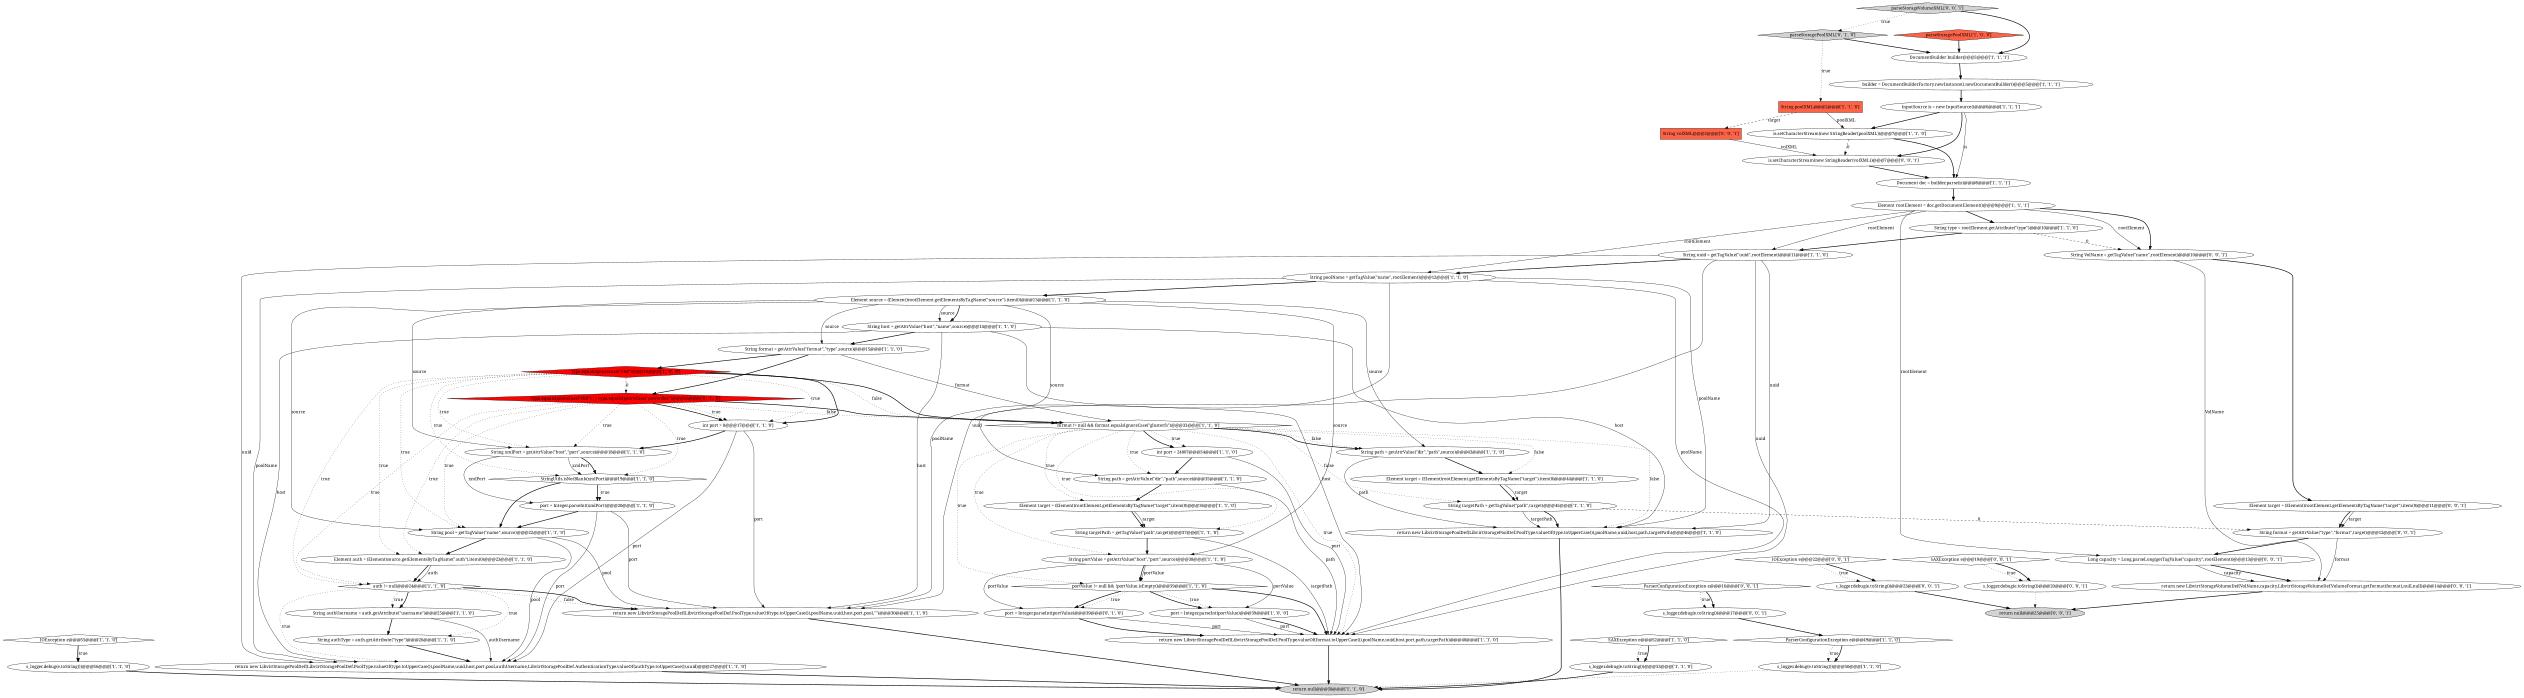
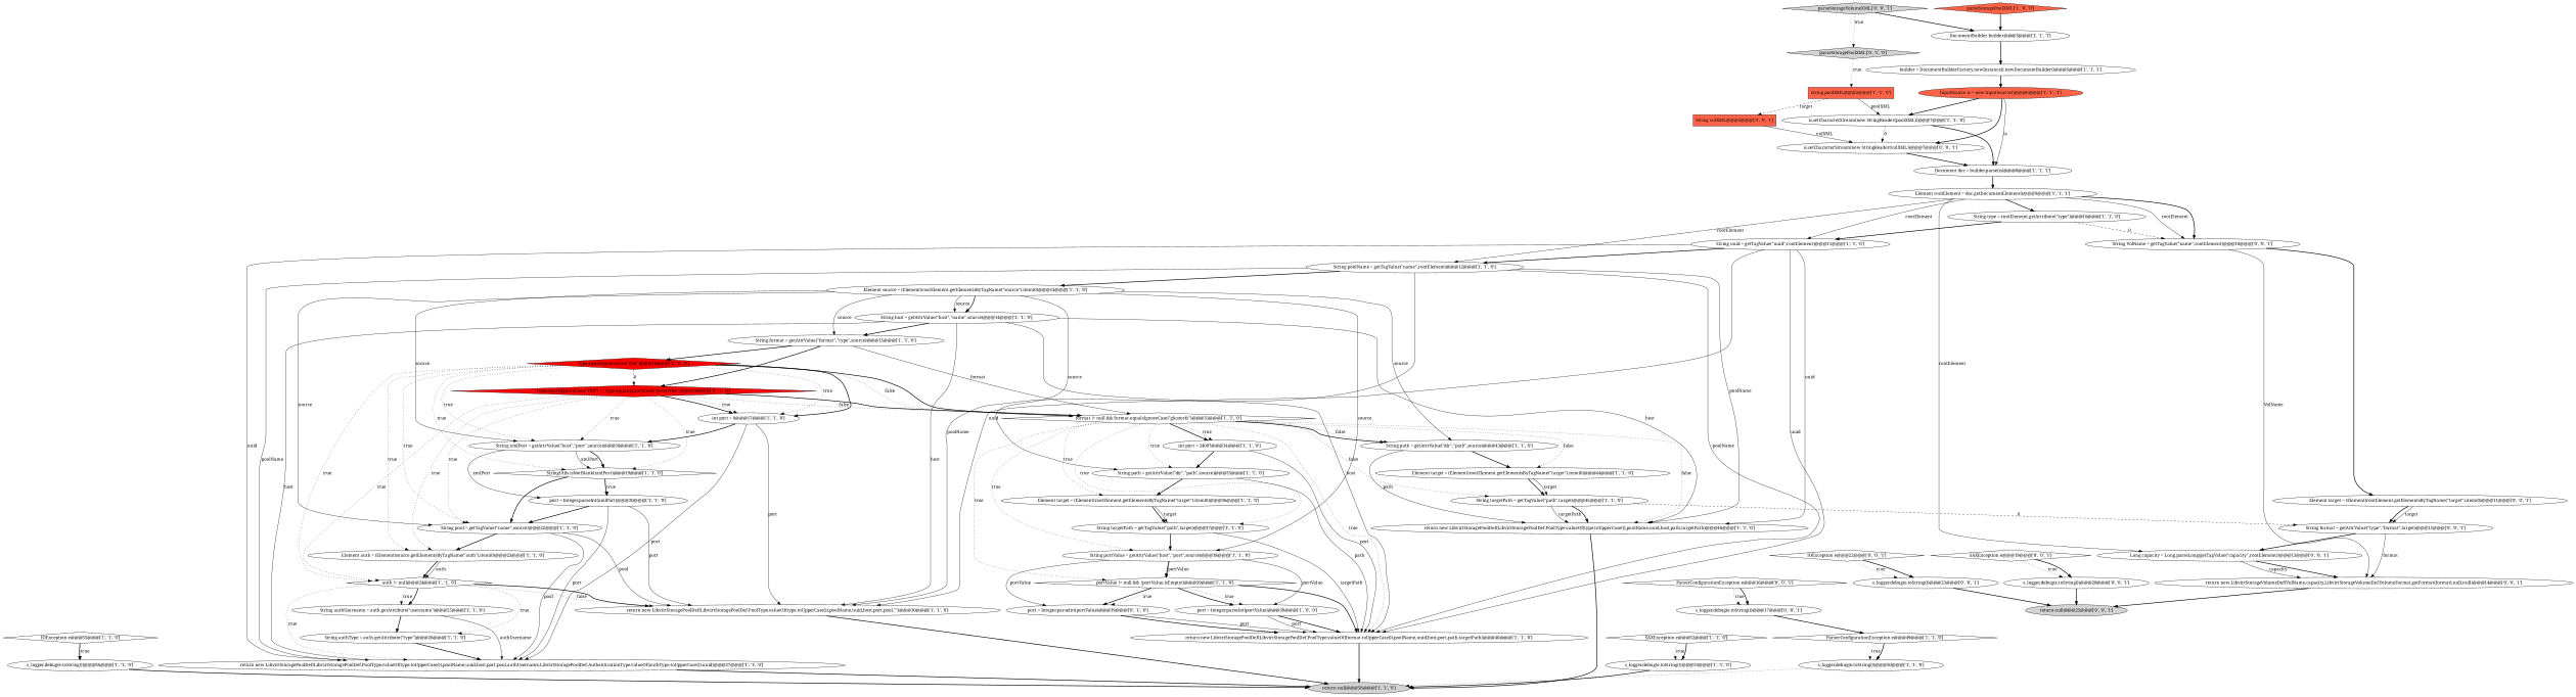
  digraph {
    fontname="Noto Serif"
    node [fillcolor=white fontname="Noto Serif" shape=ellipse style=filled]
    edge [fontname="Noto Serif" style=bold]
    n1 [label="format != null && format.equalsIgnoreCase(\"glusterfs\")@@@33@@@['1', '1', '0']" shape=diamond]
    n2 [label="String path = getAttrValue(\"dir\",\"path\",source)@@@43@@@['1', '1', '0']"]
    n3 [label="String targetPath = getTagValue(\"path\",target)@@@45@@@['1', '1', '0']"]
    n4 [label="portValue != null && !portValue.isEmpty()@@@39@@@['1', '1', '0']" shape=diamond]
    n5 [label="String portValue = getAttrValue(\"host\",\"port\",source)@@@38@@@['1', '1', '0']"]
    n6 [label="String path = getAttrValue(\"dir\",\"path\",source)@@@35@@@['1', '1', '0']"]
    n7 [label="String targetPath = getTagValue(\"path\",target)@@@37@@@['1', '1', '0']"]
    n8 [label="return new LibvirtStoragePoolDef(LibvirtStoragePoolDef.PoolType.valueOf(type.toUpperCase()),poolName,uuid,host,path,targetPath)@@@46@@@['1', '1', '0']"]
    n9 [label="Element target = (Element)rootElement.getElementsByTagName(\"target\").item(0)@@@36@@@['1', '1', '0']"]
    n10 [label="Element target = (Element)rootElement.getElementsByTagName(\"target\").item(0)@@@44@@@['1', '1', '0']"]
    n11 [label="return new LibvirtStoragePoolDef(LibvirtStoragePoolDef.PoolType.valueOf(format.toUpperCase()),poolName,uuid,host,port,path,targetPath)@@@40@@@['1', '1', '0']"]
    n12 [label="int port = 24007@@@34@@@['1', '1', '0']"]
    n13 [label="String format = getAttrValue(\"type\",\"format\",target)@@@12@@@['0', '0', '1']"]
    n14 [label="port = Integer.parseInt(portValue)@@@39@@@['1', '0', '0']"]
    n15 [label="port = Integer.parseInt(portValue)@@@39@@@['0', '1', '0']"]
    n16 [fillcolor=lightgray label="return null@@@58@@@['1', '1', '0']"]
    n17 [fillcolor=tomato label="parseStoragePoolXML['1', '0', '0']" shape=diamond]
    n18 [label="DocumentBuilder builder@@@3@@@['1', '1', '1']"]
    n19 [fillcolor=tomato label="String poolXML@@@2@@@['1', '1', '0']" shape=box]
    n20 [fillcolor=tomato label="String volXML@@@2@@@['0', '0', '1']" shape=box]
    n21 [label="is.setCharacterStream(new StringReader(poolXML))@@@7@@@['1', '1', '0']"]
    n22 [label="builder = DocumentBuilderFactory.newInstance().newDocumentBuilder()@@@5@@@['1', '1', '1']"]
    n23 [label="SAXException e@@@19@@@['0', '0', '1']" shape=diamond]
    n24 [label="s_logger.debug(e.toString())@@@20@@@['0', '0', '1']"]
    n25 [fillcolor=lightgray label="return null@@@25@@@['0', '0', '1']"]
-   n26 [label="InputSource is = new InputSource()@@@6@@@['1', '1', '1']"]
+   n26 [fillcolor=tomato label="InputSource is = new InputSource()@@@6@@@['1', '1', '1']"]
    n27 [label="is.setCharacterStream(new StringReader(volXML))@@@7@@@['0', '0', '1']"]
    n28 [label="Document doc = builder.parse(is)@@@8@@@['1', '1', '1']"]
    n29 [label="Long capacity = Long.parseLong(getTagValue(\"capacity\",rootElement))@@@13@@@['0', '0', '1']"]
    n30 [label="return new LibvirtStorageVolumeDef(VolName,capacity,LibvirtStorageVolumeDef.VolumeFormat.getFormat(format),null,null)@@@14@@@['0', '0', '1']"]
    n31 [label="s_logger.debug(e.toString())@@@56@@@['1', '1', '0']"]
    n32 [fillcolor=red label="type.equalsIgnoreCase(\"rbd\")@@@16@@@['1', '0', '0']" shape=diamond]
    n33 [label="int port = 0@@@17@@@['1', '1', '0']"]
    n34 [fillcolor=red label="type.equalsIgnoreCase(\"rbd\") || type.equalsIgnoreCase(\"powerflex\")@@@16@@@['0', '1', '0']" shape=diamond]
    n35 [label="StringUtils.isNotBlank(xmlPort)@@@19@@@['1', '1', '0']" shape=diamond]
    n36 [label="String xmlPort = getAttrValue(\"host\",\"port\",source)@@@18@@@['1', '1', '0']"]
    n37 [label="auth != null@@@24@@@['1', '1', '0']" shape=diamond]
    n38 [label="String pool = getTagValue(\"name\",source)@@@22@@@['1', '1', '0']"]
    n39 [label="Element auth = (Element)source.getElementsByTagName(\"auth\").item(0)@@@23@@@['1', '1', '0']"]
    n40 [label="return new LibvirtStoragePoolDef(LibvirtStoragePoolDef.PoolType.valueOf(type.toUpperCase()),poolName,uuid,host,port,pool,authUsername,LibvirtStoragePoolDef.AuthenticationType.valueOf(authType.toUpperCase()),uuid)@@@27@@@['1', '1', '0']"]
    n41 [label="return new LibvirtStoragePoolDef(LibvirtStoragePoolDef.PoolType.valueOf(type.toUpperCase()),poolName,uuid,host,port,pool,\"\")@@@30@@@['1', '1', '0']"]
    n42 [label="port = Integer.parseInt(xmlPort)@@@20@@@['1', '1', '0']"]
    n43 [label="String authUsername = auth.getAttribute(\"username\")@@@25@@@['1', '1', '0']"]
    n44 [label="String authType = auth.getAttribute(\"type\")@@@26@@@['1', '1', '0']"]
    n45 [label="s_logger.debug(e.toString())@@@17@@@['0', '0', '1']"]
    n46 [label="ParserConfigurationException e@@@49@@@['1', '1', '0']" shape=diamond]
    n47 [label="Element source = (Element)rootElement.getElementsByTagName(\"source\").item(0)@@@13@@@['1', '1', '0']"]
    n48 [label="String host = getAttrValue(\"host\",\"name\",source)@@@14@@@['1', '1', '0']"]
    n49 [label="String format = getAttrValue(\"format\",\"type\",source)@@@15@@@['1', '1', '0']"]
    n50 [label="String type = rootElement.getAttribute(\"type\")@@@10@@@['1', '1', '0']"]
    n51 [label="String uuid = getTagValue(\"uuid\",rootElement)@@@11@@@['1', '1', '0']"]
    n52 [label="String VolName = getTagValue(\"name\",rootElement)@@@10@@@['0', '0', '1']"]
    n53 [label="String poolName = getTagValue(\"name\",rootElement)@@@12@@@['1', '1', '0']"]
    n54 [label="Element target = (Element)rootElement.getElementsByTagName(\"target\").item(0)@@@11@@@['0', '0', '1']"]
    n55 [label="Element rootElement = doc.getDocumentElement()@@@9@@@['1', '1', '1']"]
    n56 [label="ParserConfigurationException e@@@16@@@['0', '0', '1']" shape=diamond]
    n57 [label="IOException e@@@55@@@['1', '1', '0']" shape=diamond]
    n58 [label="s_logger.debug(e.toString())@@@53@@@['1', '1', '0']"]
    n59 [label="SAXException e@@@52@@@['1', '1', '0']" shape=diamond]
    n60 [fillcolor=lightgray label="parseStoragePoolXML['0', '1', '0']" shape=diamond]
    n61 [label="IOException e@@@22@@@['0', '0', '1']" shape=diamond]
    n62 [label="s_logger.debug(e.toString())@@@23@@@['0', '0', '1']"]
    n63 [label="s_logger.debug(e.toString())@@@50@@@['1', '1', '0']"]
    n64 [fillcolor=lightgray label="parseStorageVolumeXML['0', '0', '1']" shape=diamond]
    n1 -> n2 [label=false style=dotted]
    n1 -> n2
    n1 -> n3 [label=false style=dotted]
    n1 -> n4 [label=true style=dotted]
    n1 -> n5 [label=true style=dotted]
    n1 -> n6 [label=true style=dotted]
    n1 -> n7 [label=true style=dotted]
    n1 -> n8 [label=false style=dotted]
    n1 -> n9 [label=true style=dotted]
    n1 -> n10 [label=false style=dotted]
    n1 -> n11 [label=true style=dotted]
    n1 -> n12
    n1 -> n12 [label=true style=dotted]
    n2 -> n8 [label=path style=solid]
    n2 -> n10
    n3 -> n8 [label=targetPath style=solid]
    n3 -> n8
    n3 -> n13 [label=0 style=dashed]
    n4 -> n11
    n4 -> n14 [label=true style=dotted]
    n4 -> n14
    n4 -> n15
    n4 -> n15 [label=true style=dotted]
    n5 -> n4
    n5 -> n4 [label=portValue style=solid]
    n5 -> n14 [label=portValue style=solid]
    n5 -> n15 [label=portValue style=solid]
    n6 -> n9
    n6 -> n11 [label=path style=solid]
    n7 -> n5
    n7 -> n11 [label=targetPath style=solid]
    n8 -> n16
    n9 -> n7
    n9 -> n7 [label=target style=solid]
    n10 -> n3
    n10 -> n3 [label=target style=solid]
    n11 -> n16
    n12 -> n6
    n12 -> n11 [label=port style=solid]
    n13 -> n29
    n13 -> n30 [label=format style=solid]
    n14 -> n11 [label=port style=solid]
    n14 -> n11
    n15 -> n11
    n15 -> n11 [label=port style=solid]
    n17 -> n18
    n18 -> n22
    n19 -> n20 [label=target style=dashed]
    n19 -> n21 [label=poolXML style=solid]
    n20 -> n27 [label=volXML style=solid]
    n21 -> n27 [label=0 style=dashed]
    n21 -> n28
    n22 -> n26
    n23 -> n24 [label=true style=dotted]
    n23 -> n24
-   n24 -> n25 [style=dotted]
+   n24 -> n25
    n26 -> n21
    n26 -> n27
    n26 -> n28 [label=is style=solid]
    n27 -> n28
    n28 -> n55
    n29 -> n30
    n29 -> n30 [label=capacity style=solid]
    n30 -> n25
    n31 -> n16
    n32 -> n1 [label=false style=dotted]
    n32 -> n1
    n32 -> n33
    n32 -> n33 [label=true style=dotted]
    n32 -> n34 [label=0 style=dashed]
    n32 -> n35 [label=true style=dotted]
    n32 -> n36 [label=true style=dotted]
    n32 -> n37 [label=true style=dotted]
    n32 -> n38 [label=true style=dotted]
    n32 -> n39 [label=true style=dotted]
    n33 -> n36
    n33 -> n40 [label=port style=solid]
    n33 -> n41 [label=port style=solid]
    n34 -> n1 [label=false style=dotted]
    n34 -> n1
    n34 -> n33
    n34 -> n33 [label=true style=dotted]
    n34 -> n35 [label=true style=dotted]
    n34 -> n36 [label=true style=dotted]
    n34 -> n37 [label=true style=dotted]
    n34 -> n38 [label=true style=dotted]
    n34 -> n39 [label=true style=dotted]
    n35 -> n38
    n35 -> n42 [label=true style=dotted]
    n35 -> n42
    n36 -> n35 [label=xmlPort style=solid]
    n36 -> n35
    n36 -> n42 [label=xmlPort style=solid]
    n37 -> n40 [label=true style=dotted]
    n37 -> n41 [label=false style=dotted]
    n37 -> n41
    n37 -> n43
    n37 -> n43 [label=true style=dotted]
    n37 -> n44 [label=true style=dotted]
    n38 -> n39
    n38 -> n40 [label=pool style=solid]
    n38 -> n41 [label=pool style=solid]
    n39 -> n37
    n39 -> n37 [label=auth style=solid]
    n40 -> n16
    n41 -> n16
    n42 -> n38
    n42 -> n40 [label=port style=solid]
    n42 -> n41 [label=port style=solid]
    n43 -> n40 [label=authUsername style=solid]
    n43 -> n44
    n44 -> n40
    n45 -> n46
    n46 -> n63 [label=true style=dotted]
    n46 -> n63
    n47 -> n2 [label=source style=solid]
    n47 -> n5 [label=source style=solid]
    n47 -> n6 [label=source style=solid]
    n47 -> n36 [label=source style=solid]
    n47 -> n38 [label=source style=solid]
    n47 -> n48
    n47 -> n48 [label=source style=solid]
    n47 -> n49 [label=source style=solid]
    n48 -> n8 [label=host style=solid]
    n48 -> n11 [label=host style=solid]
    n48 -> n40 [label=host style=solid]
    n48 -> n41 [label=host style=solid]
    n48 -> n49
    n49 -> n1 [label=format style=solid]
    n49 -> n32
    n49 -> n34
    n50 -> n51
    n50 -> n52 [label=0 style=dashed]
    n51 -> n8 [label=uuid style=solid]
    n51 -> n11 [label=uuid style=solid]
    n51 -> n40 [label=uuid style=solid]
    n51 -> n41 [label=uuid style=solid]
    n51 -> n53
    n52 -> n30 [label=VolName style=solid]
    n52 -> n54
    n53 -> n8 [label=poolName style=solid]
    n53 -> n11 [label=poolName style=solid]
    n53 -> n40 [label=poolName style=solid]
    n53 -> n41 [label=poolName style=solid]
    n53 -> n47
    n54 -> n13 [label=target style=solid]
    n54 -> n13
    n55 -> n29 [label=rootElement style=solid]
    n55 -> n50
    n55 -> n51 [label=rootElement style=solid]
    n55 -> n52 [label=rootElement style=solid]
    n55 -> n52
    n55 -> n53 [label=rootElement style=solid]
    n56 -> n45 [label=true style=dotted]
    n56 -> n45
    n57 -> n31
    n57 -> n31 [label=true style=dotted]
    n58 -> n16
    n59 -> n58 [label=true style=dotted]
    n59 -> n58
-   n60 -> n18
    n60 -> n19 [label=true style=dotted]
    n61 -> n62 [label=true style=dotted]
    n61 -> n62
    n62 -> n25
    n63 -> n16 [style=dotted]
    n64 -> n18
    n64 -> n60 [label=true style=dotted]
  }
